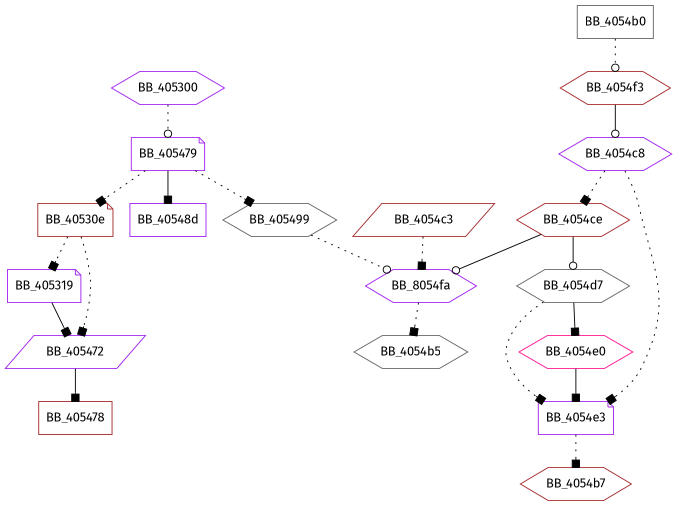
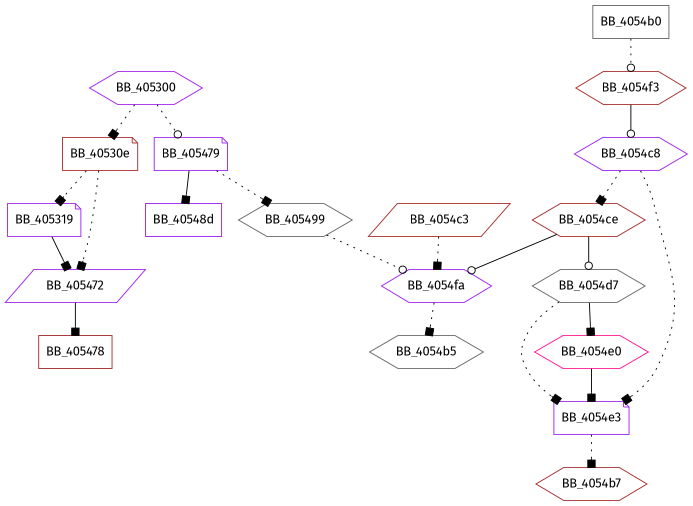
  digraph {
    fontname="Fira Sans"
    node [color=purple fontname="Fira Sans" shape=hexagon]
    edge [arrowhead=box fontname="Fira Sans" style=dotted]
    BB_40530e [color=brown shape=note]
    BB_405300
    BB_405479 [shape=note]
    BB_405319 [shape=note]
    BB_405472 [shape=parallelogram]
    BB_40548d [shape=box]
    BB_405499 [color=gray40]
    BB_405478 [color=brown shape=box]
-   BB_4054fa [label=BB_8054fa]
+   BB_4054fa
    BB_4054b5 [color=gray40]
    BB_4054b0 [color=gray40 shape=box]
    BB_4054f3 [color=brown]
    BB_4054c8
    BB_4054ce [color=brown]
    BB_4054e3 [shape=note]
    BB_4054c3 [color=brown shape=parallelogram]
    BB_4054d7 [color=gray40]
    BB_4054e0 [color=deeppink]
    BB_4054b7 [color=brown]
    BB_40530e -> BB_405319
    BB_40530e -> BB_405472
-   BB_405479 -> BB_40530e
+   BB_405300 -> BB_40530e
    BB_405300 -> BB_405479 [arrowhead=odot]
    BB_405479 -> BB_40548d [style=solid]
    BB_405479 -> BB_405499
    BB_405319 -> BB_405472 [style=solid]
    BB_405472 -> BB_405478 [style=solid]
    BB_405499 -> BB_4054fa [arrowhead=odot]
    BB_4054fa -> BB_4054b5
    BB_4054b0 -> BB_4054f3 [arrowhead=odot]
    BB_4054f3 -> BB_4054c8 [arrowhead=odot style=solid]
    BB_4054c8 -> BB_4054ce
    BB_4054c8 -> BB_4054e3
    BB_4054ce -> BB_4054fa [arrowhead=odot style=solid]
    BB_4054ce -> BB_4054d7 [arrowhead=odot style=solid]
    BB_4054e3 -> BB_4054b7
    BB_4054c3 -> BB_4054fa
    BB_4054d7 -> BB_4054e3
    BB_4054d7 -> BB_4054e0 [style=solid]
    BB_4054e0 -> BB_4054e3 [style=solid]
  }
